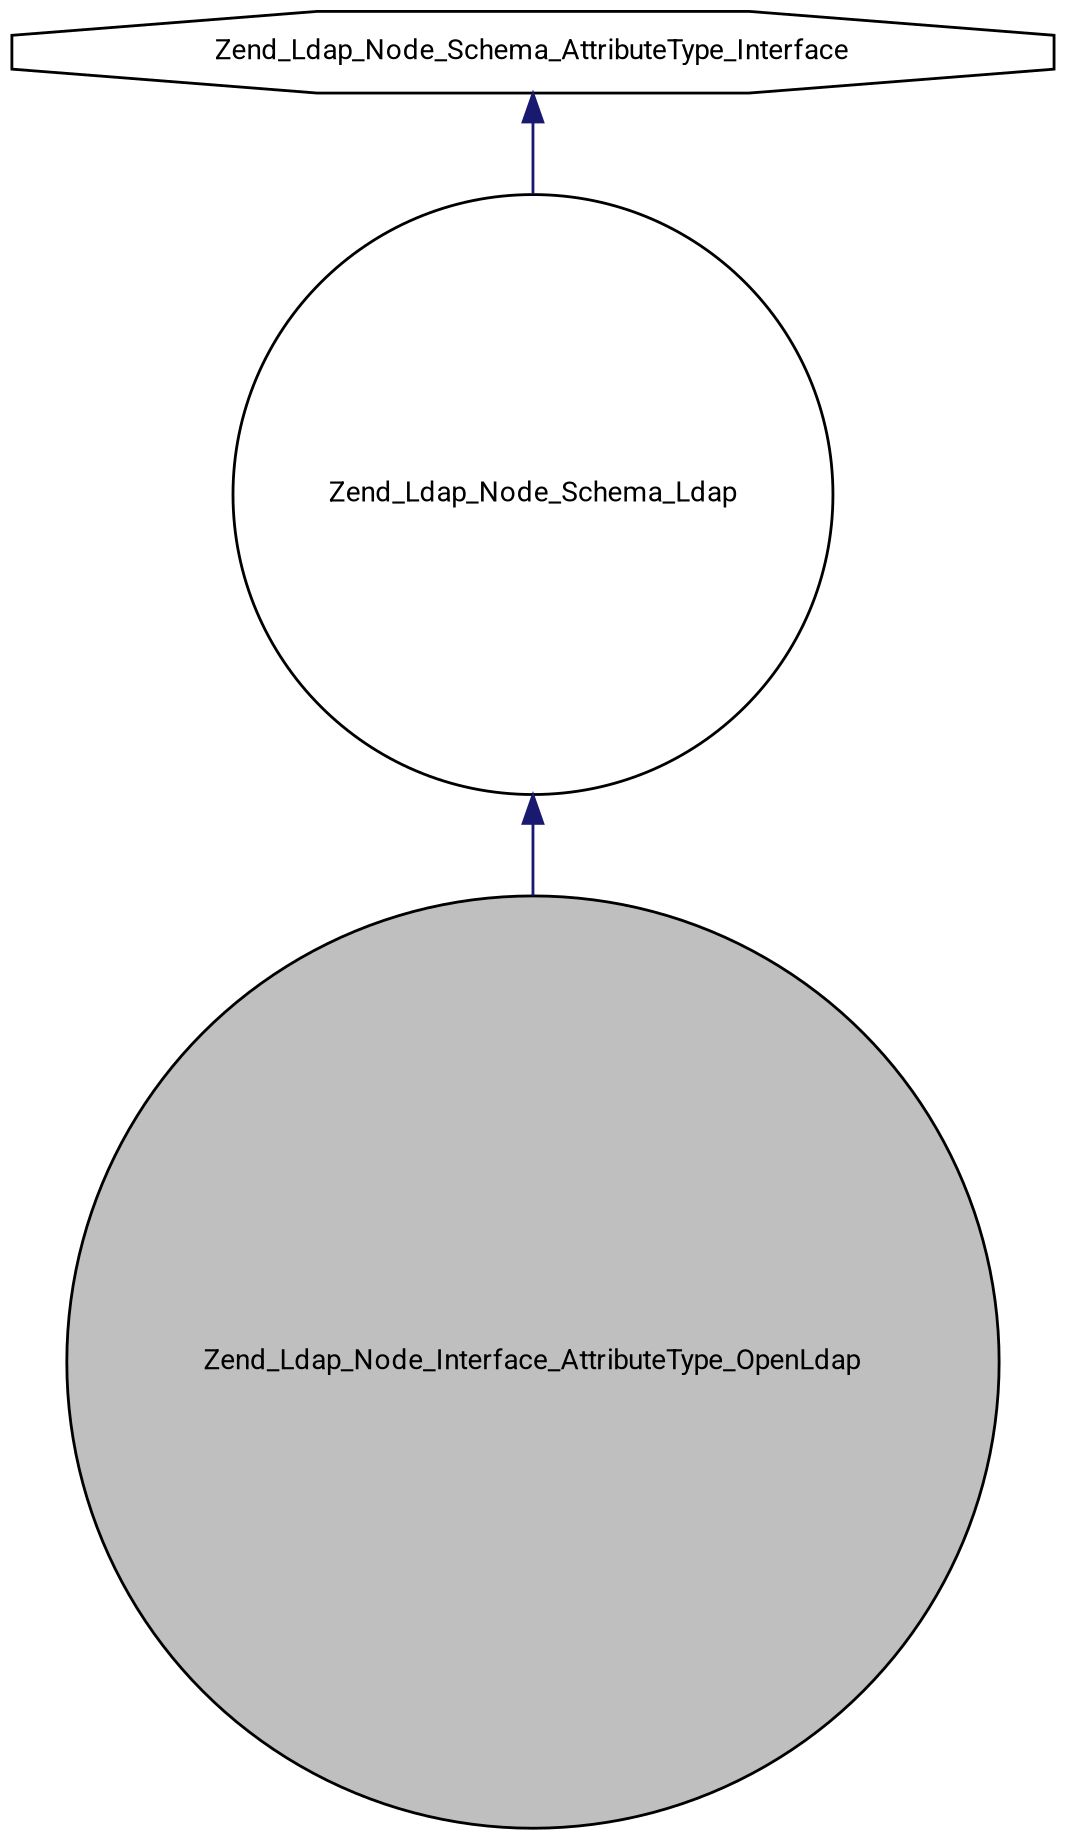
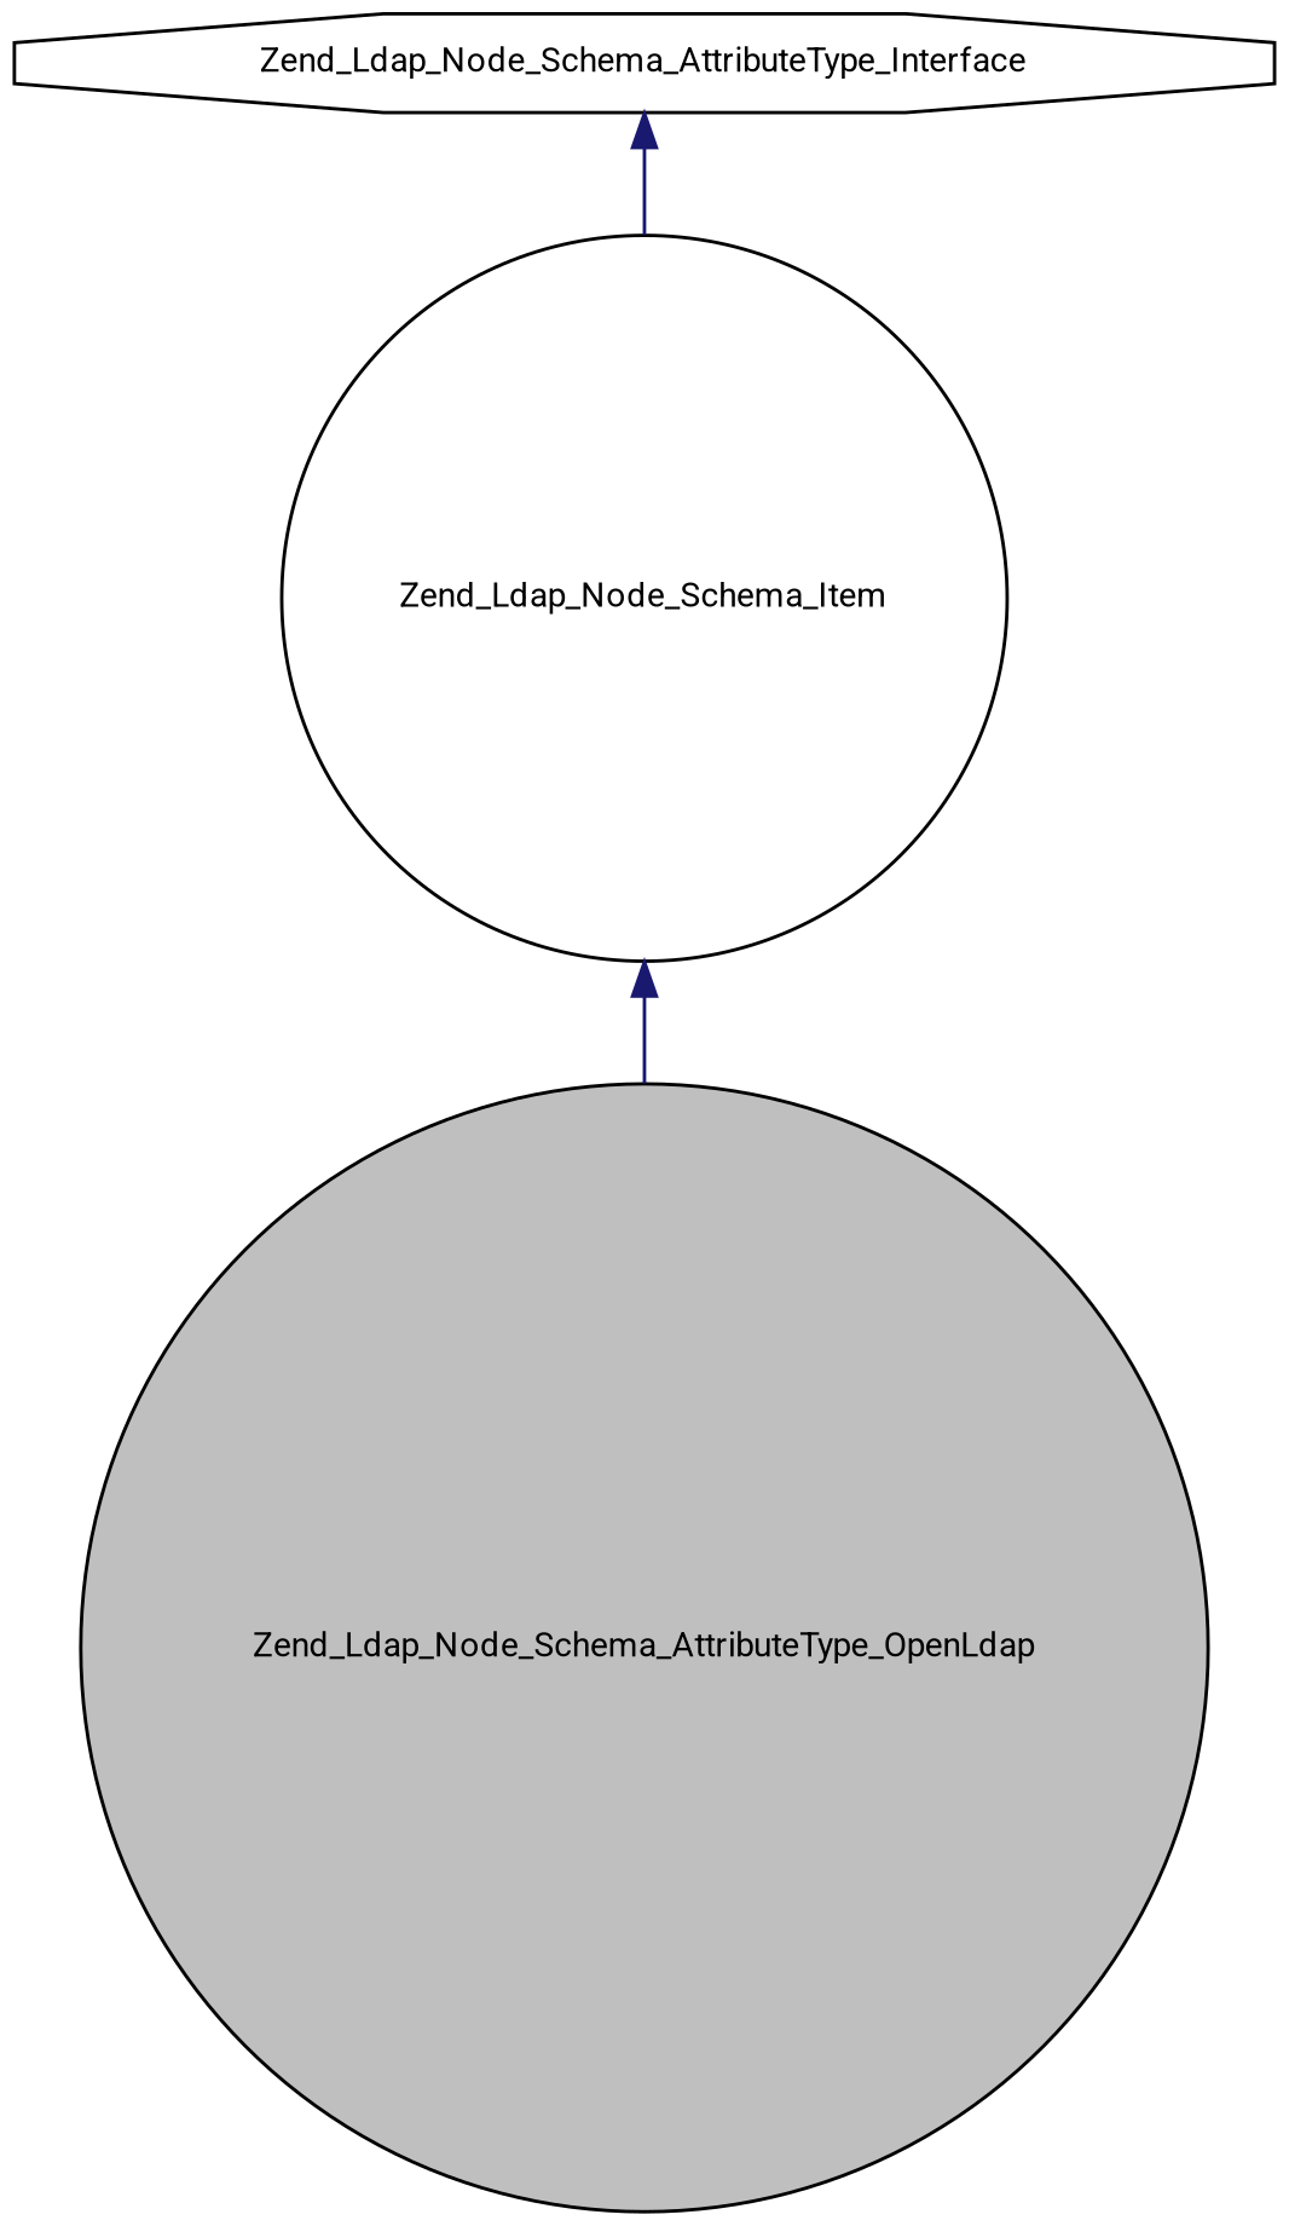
  digraph {
    fontname=Roboto
    node [color=black fillcolor=white fontname=Roboto fontsize=10 shape=circle style=filled]
    edge [color=midnightblue dir=back fontname=Roboto fontsize=10 labelfontname=Helvetica labelfontsize=10 style=solid]
-   n1 [fillcolor=grey75 fontcolor=black height=0.2 label=Zend_Ldap_Node_Interface_AttributeType_OpenLdap width=0.4]
-   n2 [height=0.2 label=Zend_Ldap_Node_Schema_Ldap width=0.4]
+   n1 [fillcolor=grey75 fontcolor=black height=0.2 label=Zend_Ldap_Node_Schema_AttributeType_OpenLdap width=0.4]
+   n2 [height=0.2 label=Zend_Ldap_Node_Schema_Item width=0.4]
    n3 [height=0.2 label=Zend_Ldap_Node_Schema_AttributeType_Interface shape=octagon width=0.4]
    n2 -> n1
    n3 -> n2
  }
